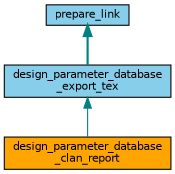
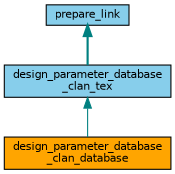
  digraph {
    rankdir=TB
    node [color=black fillcolor=skyblue fontname=Helvetica fontsize=10 shape=record style=filled]
    edge [color=teal dir=back fontname=Helvetica fontsize=10 labelfontname=Helvetica labelfontsize=10]
    n1 [fontcolor=black height=0.2 label=prepare_link width=0.4]
-   n2 [height=0.2 label="design_parameter_database\l_export_tex" width=0.4]
-   n3 [fillcolor=orange height=0.2 label="design_parameter_database\l_clan_report" width=0.4]
+   n2 [height=0.2 label="design_parameter_database\l_clan_tex" width=0.4]
+   n3 [fillcolor=orange height=0.2 label="design_parameter_database\l_clan_database" width=0.4]
    n1 -> n2 [style=bold]
    n2 -> n3 [style=solid]
  }
